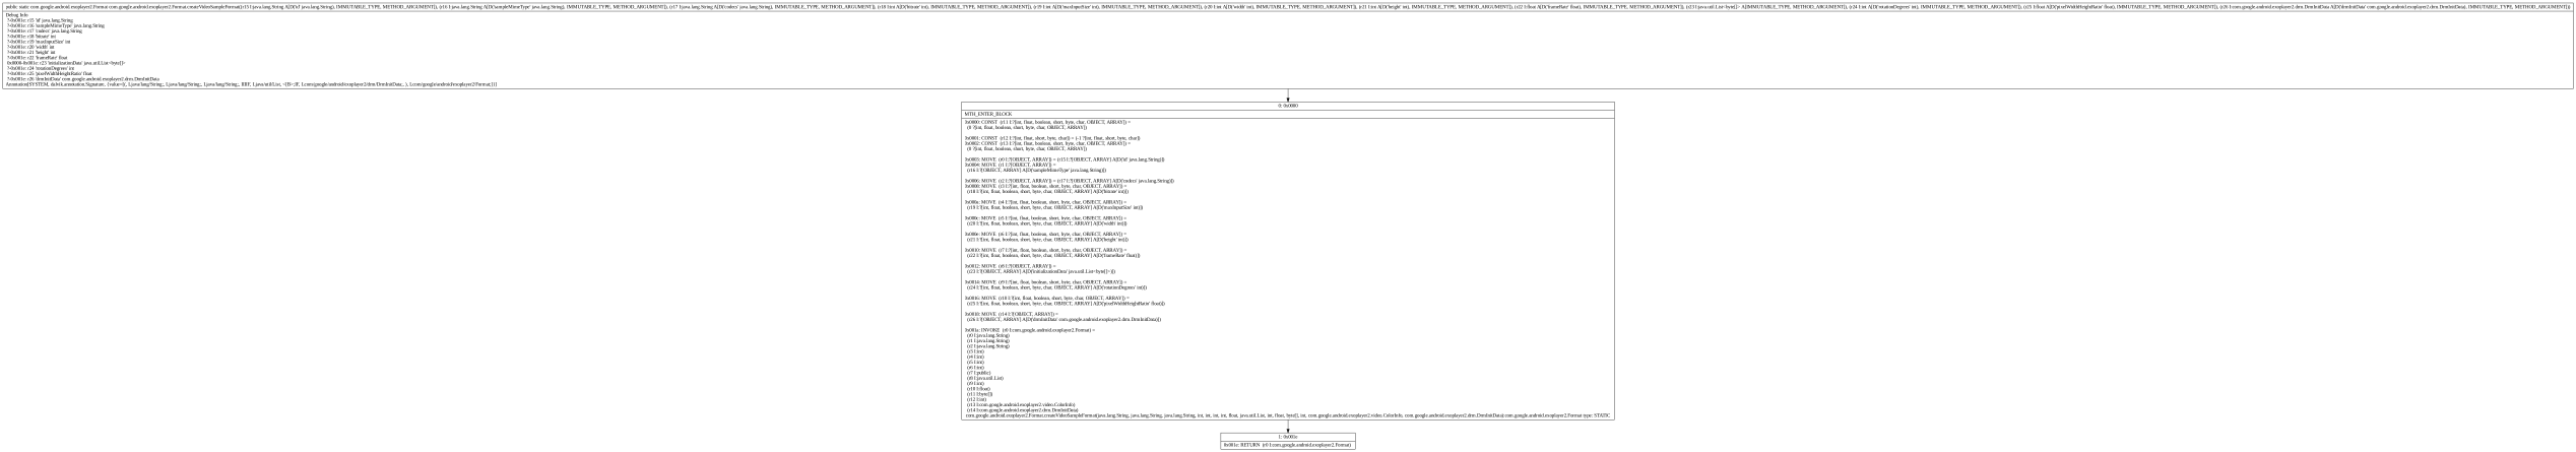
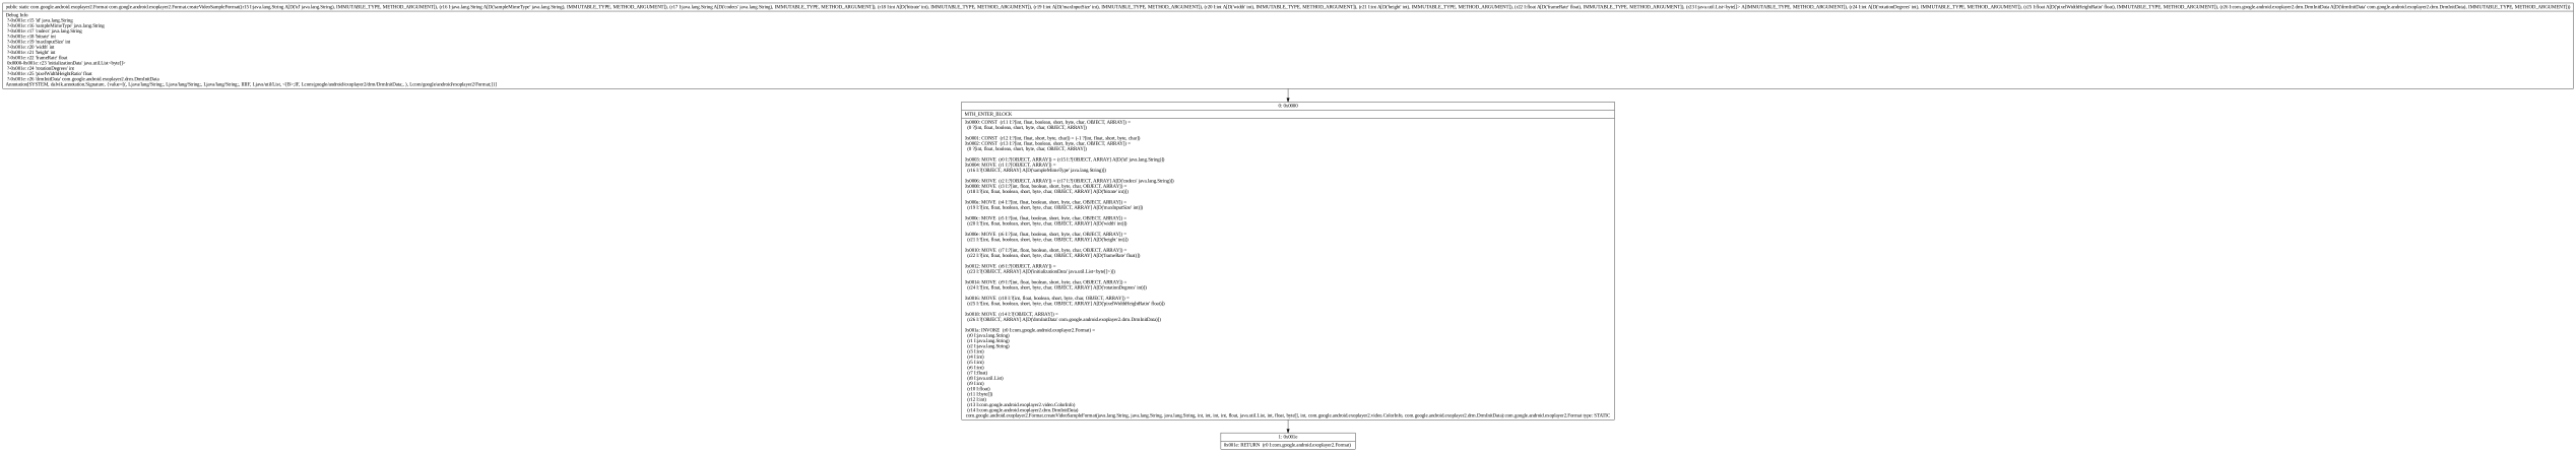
  digraph {
    fontname="Liberation Serif"
    node [shape=record fontname="Liberation Serif"]
    edge [fontname="Liberation Serif"]
-   n1 [label="{0\:\ 0x0000|MTH_ENTER_BLOCK\l|0x0000: CONST  (r11 I:?[int, float, boolean, short, byte, char, OBJECT, ARRAY]) = \l  (0 ?[int, float, boolean, short, byte, char, OBJECT, ARRAY])\l \l0x0001: CONST  (r12 I:?[int, float, short, byte, char]) = (\-1 ?[int, float, short, byte, char]) \l0x0002: CONST  (r13 I:?[int, float, boolean, short, byte, char, OBJECT, ARRAY]) = \l  (0 ?[int, float, boolean, short, byte, char, OBJECT, ARRAY])\l \l0x0003: MOVE  (r0 I:?[OBJECT, ARRAY]) = (r15 I:?[OBJECT, ARRAY] A[D('id' java.lang.String)]) \l0x0004: MOVE  (r1 I:?[OBJECT, ARRAY]) = \l  (r16 I:?[OBJECT, ARRAY] A[D('sampleMimeType' java.lang.String)])\l \l0x0006: MOVE  (r2 I:?[OBJECT, ARRAY]) = (r17 I:?[OBJECT, ARRAY] A[D('codecs' java.lang.String)]) \l0x0008: MOVE  (r3 I:?[int, float, boolean, short, byte, char, OBJECT, ARRAY]) = \l  (r18 I:?[int, float, boolean, short, byte, char, OBJECT, ARRAY] A[D('bitrate' int)])\l \l0x000a: MOVE  (r4 I:?[int, float, boolean, short, byte, char, OBJECT, ARRAY]) = \l  (r19 I:?[int, float, boolean, short, byte, char, OBJECT, ARRAY] A[D('maxInputSize' int)])\l \l0x000c: MOVE  (r5 I:?[int, float, boolean, short, byte, char, OBJECT, ARRAY]) = \l  (r20 I:?[int, float, boolean, short, byte, char, OBJECT, ARRAY] A[D('width' int)])\l \l0x000e: MOVE  (r6 I:?[int, float, boolean, short, byte, char, OBJECT, ARRAY]) = \l  (r21 I:?[int, float, boolean, short, byte, char, OBJECT, ARRAY] A[D('height' int)])\l \l0x0010: MOVE  (r7 I:?[int, float, boolean, short, byte, char, OBJECT, ARRAY]) = \l  (r22 I:?[int, float, boolean, short, byte, char, OBJECT, ARRAY] A[D('frameRate' float)])\l \l0x0012: MOVE  (r8 I:?[OBJECT, ARRAY]) = \l  (r23 I:?[OBJECT, ARRAY] A[D('initializationData' java.util.List\<byte[]\>)])\l \l0x0014: MOVE  (r9 I:?[int, float, boolean, short, byte, char, OBJECT, ARRAY]) = \l  (r24 I:?[int, float, boolean, short, byte, char, OBJECT, ARRAY] A[D('rotationDegrees' int)])\l \l0x0016: MOVE  (r10 I:?[int, float, boolean, short, byte, char, OBJECT, ARRAY]) = \l  (r25 I:?[int, float, boolean, short, byte, char, OBJECT, ARRAY] A[D('pixelWidthHeightRatio' float)])\l \l0x0018: MOVE  (r14 I:?[OBJECT, ARRAY]) = \l  (r26 I:?[OBJECT, ARRAY] A[D('drmInitData' com.google.android.exoplayer2.drm.DrmInitData)])\l \l0x001a: INVOKE  (r0 I:com.google.android.exoplayer2.Format) = \l  (r0 I:java.lang.String)\l  (r1 I:java.lang.String)\l  (r2 I:java.lang.String)\l  (r3 I:int)\l  (r4 I:int)\l  (r5 I:int)\l  (r6 I:int)\l  (r7 I:public)\l  (r8 I:java.util.List)\l  (r9 I:int)\l  (r10 I:float)\l  (r11 I:byte[])\l  (r12 I:int)\l  (r13 I:com.google.android.exoplayer2.video.ColorInfo)\l  (r14 I:com.google.android.exoplayer2.drm.DrmInitData)\l com.google.android.exoplayer2.Format.createVideoSampleFormat(java.lang.String, java.lang.String, java.lang.String, int, int, int, int, float, java.util.List, int, float, byte[], int, com.google.android.exoplayer2.video.ColorInfo, com.google.android.exoplayer2.drm.DrmInitData):com.google.android.exoplayer2.Format type: STATIC \l}"]
+   n1 [label="{0\:\ 0x0000|MTH_ENTER_BLOCK\l|0x0000: CONST  (r11 I:?[int, float, boolean, short, byte, char, OBJECT, ARRAY]) = \l  (0 ?[int, float, boolean, short, byte, char, OBJECT, ARRAY])\l \l0x0001: CONST  (r12 I:?[int, float, short, byte, char]) = (\-1 ?[int, float, short, byte, char]) \l0x0002: CONST  (r13 I:?[int, float, boolean, short, byte, char, OBJECT, ARRAY]) = \l  (0 ?[int, float, boolean, short, byte, char, OBJECT, ARRAY])\l \l0x0003: MOVE  (r0 I:?[OBJECT, ARRAY]) = (r15 I:?[OBJECT, ARRAY] A[D('id' java.lang.String)]) \l0x0004: MOVE  (r1 I:?[OBJECT, ARRAY]) = \l  (r16 I:?[OBJECT, ARRAY] A[D('sampleMimeType' java.lang.String)])\l \l0x0006: MOVE  (r2 I:?[OBJECT, ARRAY]) = (r17 I:?[OBJECT, ARRAY] A[D('codecs' java.lang.String)]) \l0x0008: MOVE  (r3 I:?[int, float, boolean, short, byte, char, OBJECT, ARRAY]) = \l  (r18 I:?[int, float, boolean, short, byte, char, OBJECT, ARRAY] A[D('bitrate' int)])\l \l0x000a: MOVE  (r4 I:?[int, float, boolean, short, byte, char, OBJECT, ARRAY]) = \l  (r19 I:?[int, float, boolean, short, byte, char, OBJECT, ARRAY] A[D('maxInputSize' int)])\l \l0x000c: MOVE  (r5 I:?[int, float, boolean, short, byte, char, OBJECT, ARRAY]) = \l  (r20 I:?[int, float, boolean, short, byte, char, OBJECT, ARRAY] A[D('width' int)])\l \l0x000e: MOVE  (r6 I:?[int, float, boolean, short, byte, char, OBJECT, ARRAY]) = \l  (r21 I:?[int, float, boolean, short, byte, char, OBJECT, ARRAY] A[D('height' int)])\l \l0x0010: MOVE  (r7 I:?[int, float, boolean, short, byte, char, OBJECT, ARRAY]) = \l  (r22 I:?[int, float, boolean, short, byte, char, OBJECT, ARRAY] A[D('frameRate' float)])\l \l0x0012: MOVE  (r8 I:?[OBJECT, ARRAY]) = \l  (r23 I:?[OBJECT, ARRAY] A[D('initializationData' java.util.List\<byte[]\>)])\l \l0x0014: MOVE  (r9 I:?[int, float, boolean, short, byte, char, OBJECT, ARRAY]) = \l  (r24 I:?[int, float, boolean, short, byte, char, OBJECT, ARRAY] A[D('rotationDegrees' int)])\l \l0x0016: MOVE  (r10 I:?[int, float, boolean, short, byte, char, OBJECT, ARRAY]) = \l  (r25 I:?[int, float, boolean, short, byte, char, OBJECT, ARRAY] A[D('pixelWidthHeightRatio' float)])\l \l0x0018: MOVE  (r14 I:?[OBJECT, ARRAY]) = \l  (r26 I:?[OBJECT, ARRAY] A[D('drmInitData' com.google.android.exoplayer2.drm.DrmInitData)])\l \l0x001a: INVOKE  (r0 I:com.google.android.exoplayer2.Format) = \l  (r0 I:java.lang.String)\l  (r1 I:java.lang.String)\l  (r2 I:java.lang.String)\l  (r3 I:int)\l  (r4 I:int)\l  (r5 I:int)\l  (r6 I:int)\l  (r7 I:float)\l  (r8 I:java.util.List)\l  (r9 I:int)\l  (r10 I:float)\l  (r11 I:byte[])\l  (r12 I:int)\l  (r13 I:com.google.android.exoplayer2.video.ColorInfo)\l  (r14 I:com.google.android.exoplayer2.drm.DrmInitData)\l com.google.android.exoplayer2.Format.createVideoSampleFormat(java.lang.String, java.lang.String, java.lang.String, int, int, int, int, float, java.util.List, int, float, byte[], int, com.google.android.exoplayer2.video.ColorInfo, com.google.android.exoplayer2.drm.DrmInitData):com.google.android.exoplayer2.Format type: STATIC \l}"]
    n2 [label="{1\:\ 0x001e|0x001e: RETURN  (r0 I:com.google.android.exoplayer2.Format) \l}"]
    n3 [label="{public static com.google.android.exoplayer2.Format com.google.android.exoplayer2.Format.createVideoSampleFormat((r15 I:java.lang.String A[D('id' java.lang.String), IMMUTABLE_TYPE, METHOD_ARGUMENT]), (r16 I:java.lang.String A[D('sampleMimeType' java.lang.String), IMMUTABLE_TYPE, METHOD_ARGUMENT]), (r17 I:java.lang.String A[D('codecs' java.lang.String), IMMUTABLE_TYPE, METHOD_ARGUMENT]), (r18 I:int A[D('bitrate' int), IMMUTABLE_TYPE, METHOD_ARGUMENT]), (r19 I:int A[D('maxInputSize' int), IMMUTABLE_TYPE, METHOD_ARGUMENT]), (r20 I:int A[D('width' int), IMMUTABLE_TYPE, METHOD_ARGUMENT]), (r21 I:int A[D('height' int), IMMUTABLE_TYPE, METHOD_ARGUMENT]), (r22 I:float A[D('frameRate' float), IMMUTABLE_TYPE, METHOD_ARGUMENT]), (r23 I:java.util.List\<byte[]\> A[IMMUTABLE_TYPE, METHOD_ARGUMENT]), (r24 I:int A[D('rotationDegrees' int), IMMUTABLE_TYPE, METHOD_ARGUMENT]), (r25 I:float A[D('pixelWidthHeightRatio' float), IMMUTABLE_TYPE, METHOD_ARGUMENT]), (r26 I:com.google.android.exoplayer2.drm.DrmInitData A[D('drmInitData' com.google.android.exoplayer2.drm.DrmInitData), IMMUTABLE_TYPE, METHOD_ARGUMENT]))  | Debug Info:\l  ?\-0x001e: r15 'id' java.lang.String\l  ?\-0x001e: r16 'sampleMimeType' java.lang.String\l  ?\-0x001e: r17 'codecs' java.lang.String\l  ?\-0x001e: r18 'bitrate' int\l  ?\-0x001e: r19 'maxInputSize' int\l  ?\-0x001e: r20 'width' int\l  ?\-0x001e: r21 'height' int\l  ?\-0x001e: r22 'frameRate' float\l  0x0000\-0x001e: r23 'initializationData' java.util.List\<byte[]\>\l  ?\-0x001e: r24 'rotationDegrees' int\l  ?\-0x001e: r25 'pixelWidthHeightRatio' float\l  ?\-0x001e: r26 'drmInitData' com.google.android.exoplayer2.drm.DrmInitData\lAnnotation[SYSTEM, dalvik.annotation.Signature, \{value=[(, Ljava\/lang\/String;, Ljava\/lang\/String;, Ljava\/lang\/String;, IIIIF, Ljava\/util\/List, \<[B\>;IF, Lcom\/google\/android\/exoplayer2\/drm\/DrmInitData;, ), Lcom\/google\/android\/exoplayer2\/Format;]\}]\l}"]
    n1 -> n2
    n3 -> n1
  }
